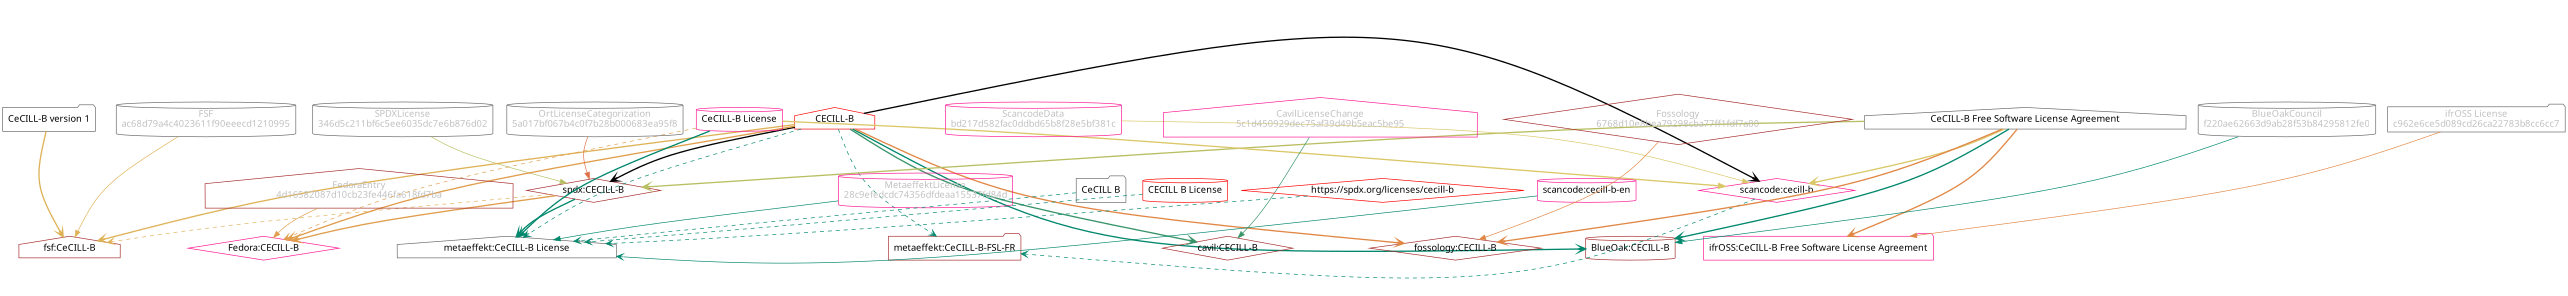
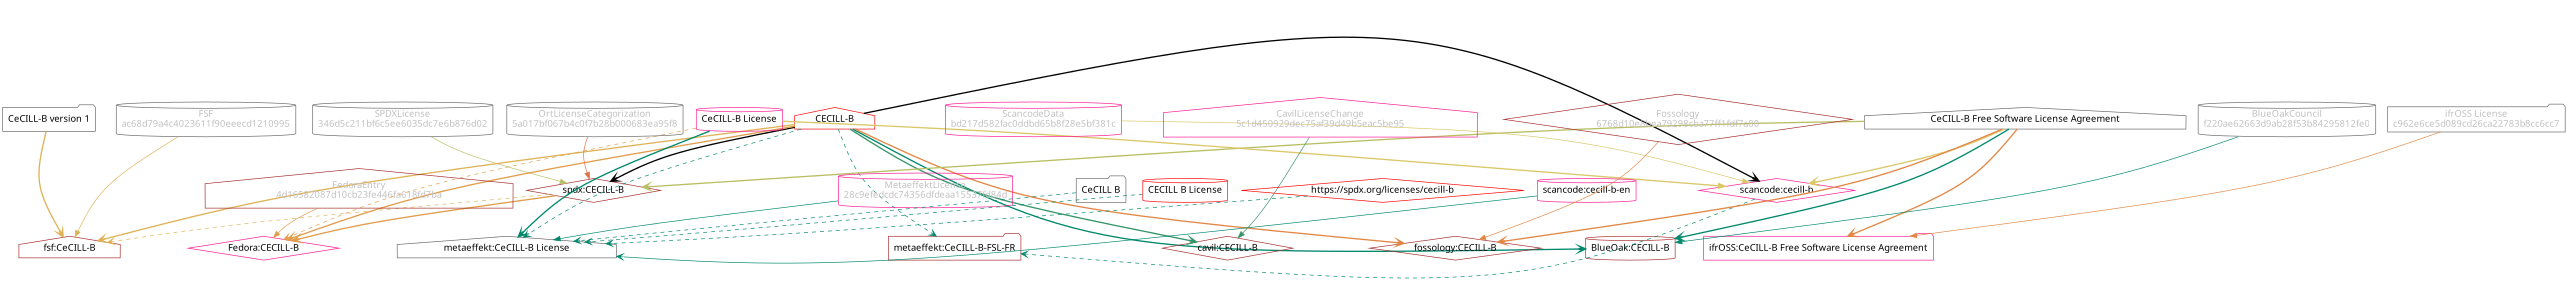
  strict digraph {
    fontname="Noto Sans"
    splines=curved
    node [color=gray40 fontname="Noto Sans" shape=cylinder]
    edge [color="#00876c" fontname="Noto Sans" weight=0.5 arrowhead=vee style=bold]
    n1 [fillcolor="beige;1" fontcolor=gray label="SPDXLicense\n346d5c211bf6c5ee6035dc7e6b876d02"]
    n2 [color=brown label="spdx:CECILL-B" shape=diamond]
    n3 [color=deeppink label="Fedora:CECILL-B" shape=diamond]
    n4 [color=brown label="fsf:CeCILL-B" shape=house]
    n5 [label="metaeffekt:CeCILL-B License" shape=house]
    n6 [color=red label="CECILL-B" shape=house]
    n7 [color=brown label="BlueOak:CECILL-B"]
    n8 [color=deeppink label="scancode:cecill-b" shape=diamond]
    n9 [color=brown label="fossology:CECILL-B" shape=diamond]
    n10 [color=brown label="cavil:CECILL-B" shape=diamond]
    n11 [color=brown label="metaeffekt:CeCILL-B-FSL-FR" shape=folder]
    n12 [label="CeCILL-B Free Software License Agreement" shape=house]
    n13 [color=deeppink label="ifrOSS:CeCILL-B Free Software License Agreement" shape=folder]
    n14 [color=brown fillcolor="beige;1" fontcolor=gray label="FedoraEntry\n4d16582087d10cb23fe446fa618fd7ba" shape=house]
    n15 [color=deeppink label="CeCILL-B License"]
    n16 [fillcolor="beige;1" fontcolor=gray label="BlueOakCouncil\nf220ae62663d9ab28f53b84295812fe0"]
    n17 [fillcolor="beige;1" fontcolor=gray label="FSF\nac68d79a4c4023611f90eeecd1210995"]
    n18 [label="CeCILL-B version 1" shape=folder]
    n19 [color=deeppink label="scancode:cecill-b-en"]
    n20 [color=deeppink fillcolor="beige;1" fontcolor=gray label="ScancodeData\nbd217d582fac0ddbd65b8f28e5bf381c"]
    n21 [color=brown fillcolor="beige;1" fontcolor=gray label="Fossology\n6768d10e8bea79298cba77ff1fdf7a80" shape=diamond]
    n22 [fillcolor="beige;1" fontcolor=gray label="OrtLicenseCategorization\n5a017bf067b4c0f7b28b000683ea95f8"]
    n23 [color=deeppink fillcolor="beige;1" fontcolor=gray label="CavilLicenseChange\n5c1d450929dec75af39d49b5eac5be95" shape=house]
    n24 [color=deeppink fillcolor="beige;1" fontcolor=gray label="MetaeffektLicense\n28c9efedcdc74356dfdeaa15537fd84d"]
    n25 [label="CeCILL B" shape=folder]
    n26 [color=red label="CECILL B License"]
    n27 [color=red label="https://spdx.org/licenses/cecill-b" shape=diamond]
    n28 [fillcolor="beige;1" fontcolor=gray label="ifrOSS License\nc962e6ce5d089cd26ca22783b8cc6cc7" shape=folder]
    n1 -> n2 [color="#b8bf62" arrowhead="" style=""]
    n2 -> n3 [color="#e09d4b" weight=0.7]
    n2 -> n4 [color="#deb256" style=dashed]
-   n2 -> n5 [weight=0.7]
    n6 -> n2 [weight=0.7 color=""]
    n6 -> n3 [color="#e09d4b" weight=0.7]
    n6 -> n4 [color="#deb256" weight=0.7]
    n6 -> n5 [style=dashed]
    n6 -> n7 [weight=0.7]
    n6 -> n8 [weight=0.7 color=""]
    n6 -> n9 [color="#e18745" weight=0.7]
    n6 -> n10 [color="#379469" weight=0.7]
    n6 -> n11 [style=dashed]
    n8 -> n11 [style=dashed]
    n12 -> n2 [color="#b8bf62" weight=0.7]
    n12 -> n7 [weight=0.7]
    n12 -> n8 [color="#dac767" weight=0.7]
    n12 -> n9 [color="#e18745" weight=0.7]
    n12 -> n13 [color="#e18745" weight=0.7]
    n14 -> n3 [color="#e09d4b" arrowhead="" style=""]
    n15 -> n3 [color="#e09d4b" style=dashed]
    n15 -> n5 [weight=0.7]
    n15 -> n8 [arrowhead=normal color="#dac767" weight=0.7]
    n16 -> n7 [arrowhead="" style=""]
    n17 -> n4 [color="#deb256" arrowhead="" style=""]
    n18 -> n4 [color="#deb256" weight=0.7]
    n19 -> n5 [style=solid]
    n20 -> n8 [color="#dac767" arrowhead="" style=""]
    n21 -> n9 [color="#e18745" arrowhead="" style=""]
    n22 -> n2 [color="#e06f45" arrowhead="" style=""]
    n23 -> n10 [color="#379469" arrowhead="" style=""]
    n24 -> n5 [arrowhead="" style=""]
    n25 -> n5 [style=dashed]
    n26 -> n5 [style=dashed]
    n27 -> n5 [style=dashed]
    n28 -> n13 [color="#e18745" arrowhead="" style=""]
  }
